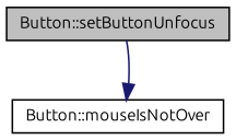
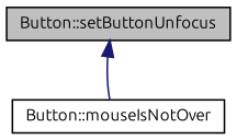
  digraph {
    rankdir=TB
    fontname=Ubuntu
    node [color=black fontname=Ubuntu fontsize=10 shape=record style=filled]
    n1 [fillcolor=grey75 fontcolor=black height=0.2 label="Button::setButtonUnfocus" width=0.4]
    n2 [fillcolor=white height=0.2 label="Button::mouseIsNotOver" width=0.4]
-   n2 -> n1 [color=midnightblue dir=back fontname=Ubuntu fontsize=10 labelfontname=Helvetica labelfontsize=10 style=solid]
+   n1 -> n2 [color=midnightblue dir=back fontname=Ubuntu fontsize=10 labelfontname=Helvetica labelfontsize=10 style=solid]
  }
